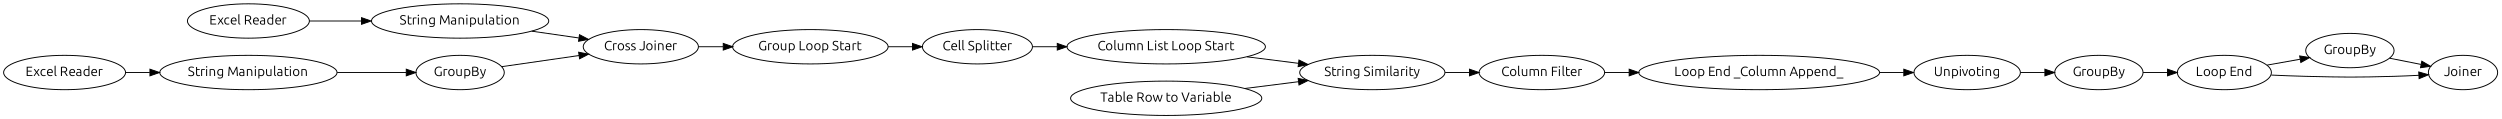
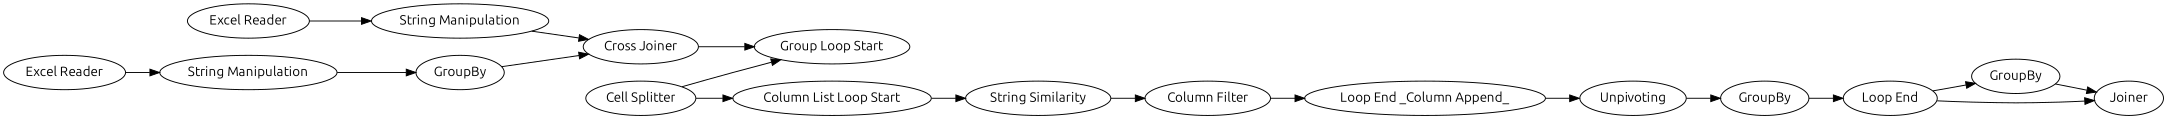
  digraph {
    fontname=Ubuntu
    rankdir=LR
    node [fontname=Ubuntu]
    edge [fontname=Ubuntu]
    n1 [label="Excel Reader"]
    n2 [label="String Manipulation"]
    n3 [label="Cross Joiner"]
    n4 [label="Excel Reader"]
    n5 [label="String Manipulation"]
    n6 [label=GroupBy]
    n7 [label="Cell Splitter"]
    n8 [label="Column List Loop Start"]
    n9 [label="String Similarity"]
    n10 [label="Group Loop Start"]
    n11 [label="Loop End"]
    n12 [label=GroupBy]
    n13 [label=Joiner]
    n14 [label="Column Filter"]
    n15 [label="Loop End _Column Append_"]
    n16 [label=Unpivoting]
    n17 [label=GroupBy]
-   n18 [label="Table Row to Variable"]
    n1 -> n2
    n2 -> n3
    n3 -> n10
    n4 -> n5
    n5 -> n6
    n6 -> n3
    n7 -> n8
    n8 -> n9
    n9 -> n14
-   n10 -> n7
+   n7 -> n10
    n11 -> n12
    n11 -> n13
    n12 -> n13
    n14 -> n15
    n15 -> n16
    n16 -> n17
    n17 -> n11
-   n18 -> n9
  }
